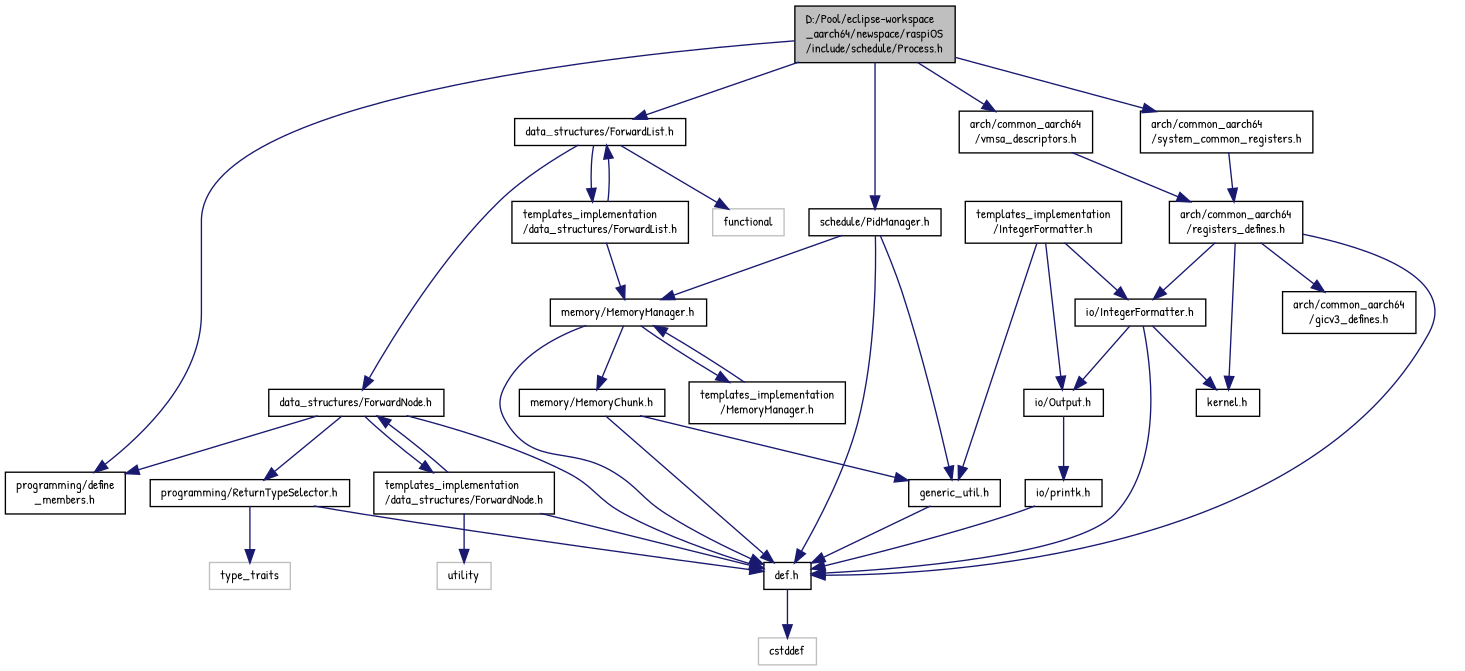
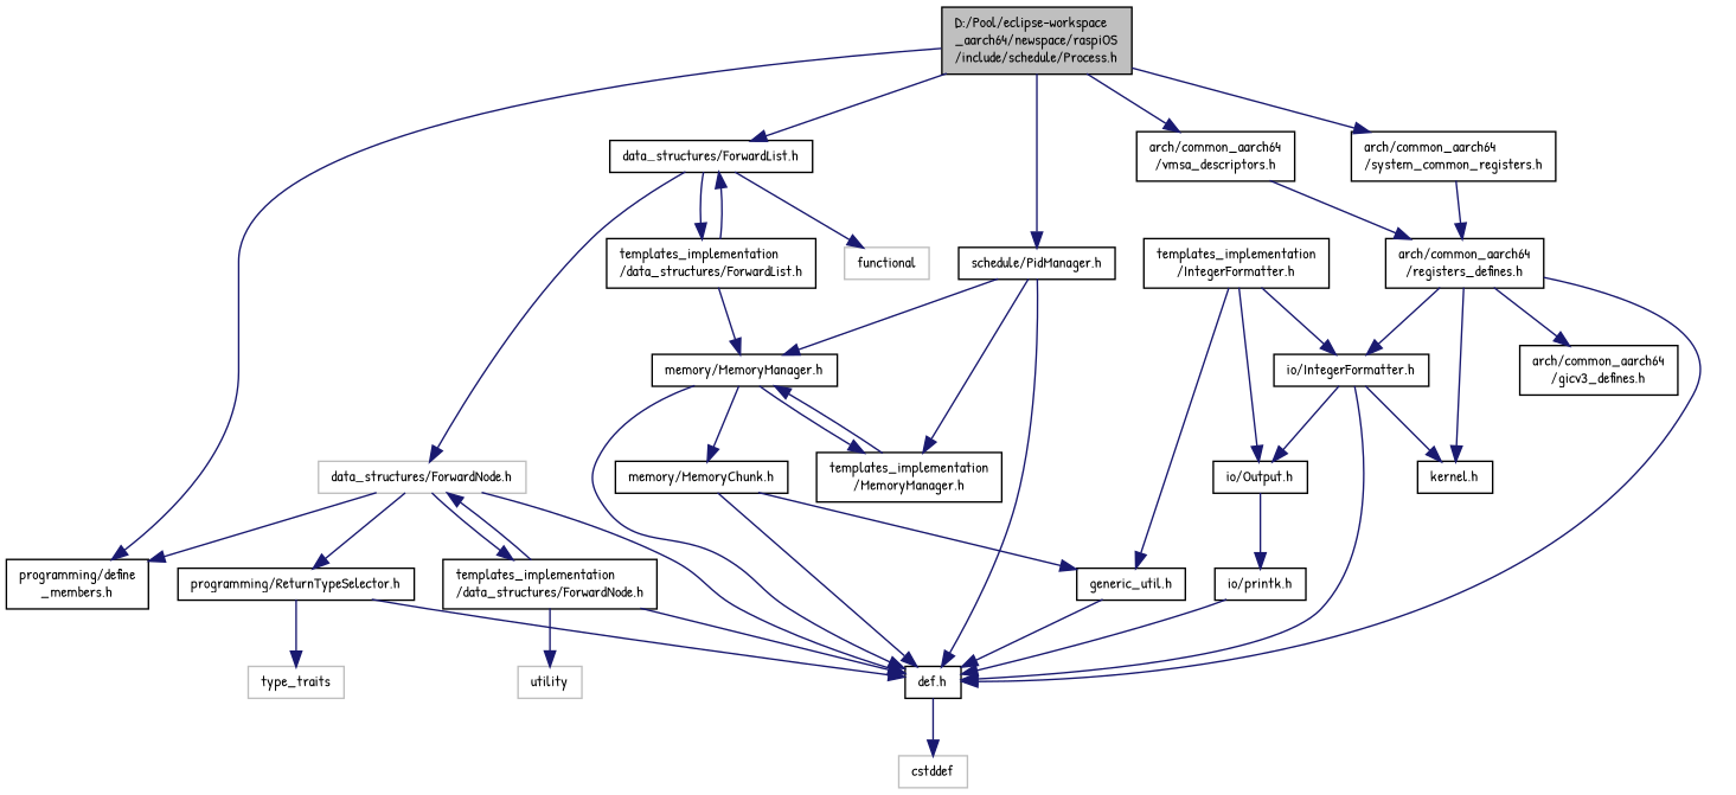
  digraph {
    fontname="Patrick Hand"
    node [color=black fillcolor=white fontname="Patrick Hand" fontsize=10 shape=record style=filled]
    edge [color=midnightblue fontname="Patrick Hand" fontsize=10 labelfontname=Helvetica labelfontsize=10 style=solid]
    n1 [fillcolor=grey75 fontcolor=black height=0.2 label="D:/Pool/eclipse-workspace\l_aarch64/newspace/raspiOS\l/include/schedule/Process.h" width=0.4]
    n2 [height=0.2 label="data_structures/ForwardList.h" width=0.4]
    n3 [height=0.2 label="programming/define\l_members.h" width=0.4]
    n4 [height=0.2 label="schedule/PidManager.h" width=0.4]
    n5 [height=0.2 label="arch/common_aarch64\l/system_common_registers.h" width=0.4]
    n6 [height=0.2 label="arch/common_aarch64\l/vmsa_descriptors.h" width=0.4]
-   n7 [height=0.2 label="data_structures/ForwardNode.h" width=0.4]
+   n7 [color=grey75 height=0.2 label="data_structures/ForwardNode.h" width=0.4]
    n8 [color=grey75 height=0.2 label=functional width=0.4]
    n9 [height=0.2 label="templates_implementation\l/data_structures/ForwardList.h" width=0.4]
    n10 [height=0.2 label="def.h" width=0.4]
    n11 [height=0.2 label="memory/MemoryManager.h" width=0.4]
    n12 [height=0.2 label="generic_util.h" width=0.4]
    n13 [height=0.2 label="arch/common_aarch64\l/registers_defines.h" width=0.4]
    n14 [height=0.2 label="programming/ReturnTypeSelector.h" width=0.4]
    n15 [height=0.2 label="templates_implementation\l/data_structures/ForwardNode.h" width=0.4]
    n16 [color=grey75 height=0.2 label=cstddef width=0.4]
    n17 [color=grey75 height=0.2 label=type_traits width=0.4]
    n18 [color=grey75 height=0.2 label=utility width=0.4]
    n19 [height=0.2 label="memory/MemoryChunk.h" width=0.4]
    n20 [height=0.2 label="templates_implementation\l/MemoryManager.h" width=0.4]
    n21 [height=0.2 label="kernel.h" width=0.4]
    n22 [height=0.2 label="io/IntegerFormatter.h" width=0.4]
    n23 [height=0.2 label="arch/common_aarch64\l/gicv3_defines.h" width=0.4]
    n24 [height=0.2 label="io/Output.h" width=0.4]
    n25 [height=0.2 label="io/printk.h" width=0.4]
    n26 [height=0.2 label="templates_implementation\l/IntegerFormatter.h" width=0.4]
    n1 -> n2
    n1 -> n3
    n1 -> n4
    n1 -> n5
    n1 -> n6
    n2 -> n7
    n2 -> n8
    n2 -> n9
    n4 -> n10
    n4 -> n11
-   n4 -> n12
+   n4 -> n20
    n5 -> n13
    n6 -> n13
    n7 -> n3
    n7 -> n10
    n7 -> n14
    n7 -> n15
    n9 -> n2
    n9 -> n11
    n10 -> n16
    n11 -> n10
    n11 -> n19
    n11 -> n20
    n12 -> n10
    n13 -> n10
    n13 -> n21
    n13 -> n22
    n13 -> n23
    n14 -> n10
    n14 -> n17
    n15 -> n7
    n15 -> n10
    n15 -> n18
    n19 -> n10
    n19 -> n12
    n20 -> n11
    n22 -> n10
    n22 -> n21
    n22 -> n24
    n24 -> n25
    n25 -> n10
    n26 -> n12
    n26 -> n22
    n26 -> n24
  }
